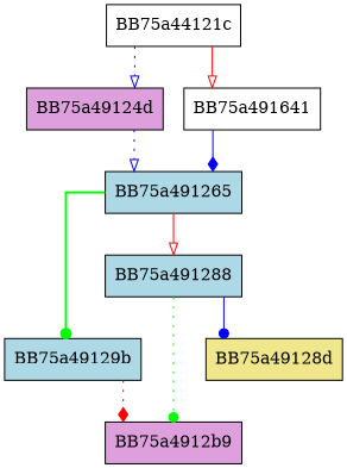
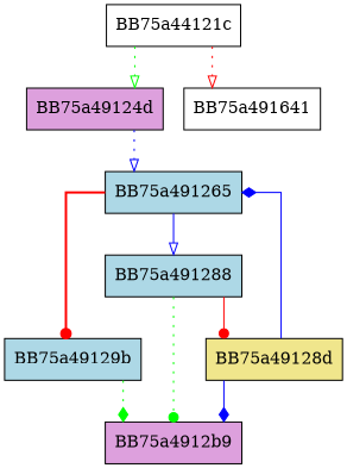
  digraph {
    splines=ortho
    node [fillcolor=lightblue shape=box style=filled]
    edge [arrowhead=onormal color=red style=dotted]
    n1 [fillcolor=white label=BB75a44121c]
    BB75a49124d [fillcolor=plum]
    n3 [fillcolor=white label=BB75a491641]
    BB75a491265
    BB75a49129b
    BB75a491288
    BB75a4912b9 [fillcolor=plum]
    BB75a49128d [fillcolor=khaki]
-   n1 -> BB75a49124d [color=blue]
-   n1 -> n3 [style=solid]
+   n1 -> BB75a49124d [color=green]
+   n1 -> n3
    BB75a49124d -> BB75a491265 [color=blue]
-   n3 -> BB75a491265 [arrowhead=diamond color=blue style=solid]
-   BB75a491265 -> BB75a49129b [arrowhead=dot color=green style=bold]
-   BB75a491265 -> BB75a491288 [style=solid]
-   BB75a49129b -> BB75a4912b9 [arrowhead=diamond]
+   BB75a49128d -> BB75a491265 [arrowhead=diamond color=blue style=solid]
+   BB75a491265 -> BB75a49129b [arrowhead=dot style=bold]
+   BB75a491265 -> BB75a491288 [color=blue style=solid]
+   BB75a49129b -> BB75a4912b9 [arrowhead=diamond color=green]
    BB75a491288 -> BB75a4912b9 [arrowhead=dot color=green]
-   BB75a491288 -> BB75a49128d [arrowhead=dot color=blue style=solid]
+   BB75a491288 -> BB75a49128d [arrowhead=dot style=solid]
+   BB75a49128d -> BB75a4912b9 [arrowhead=diamond color=blue style=solid]
  }
